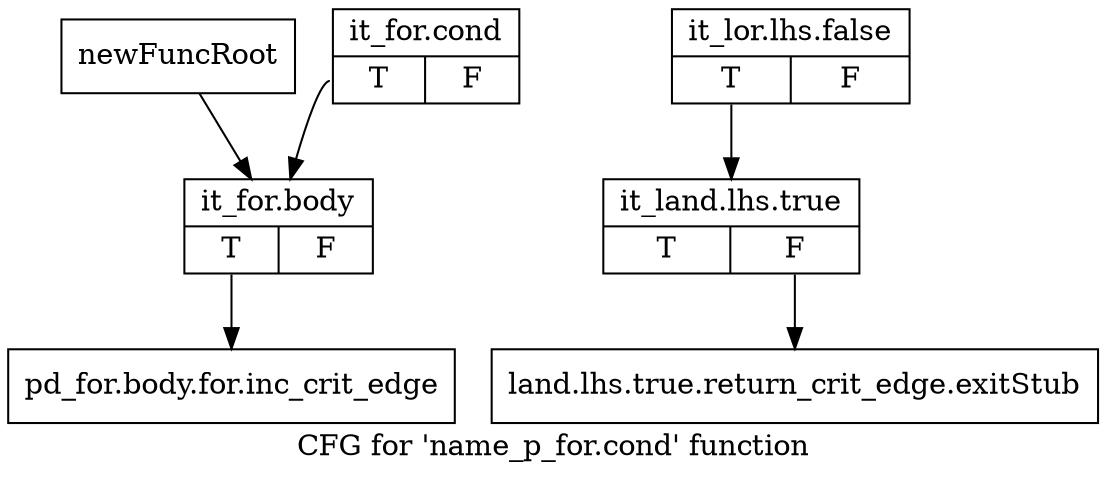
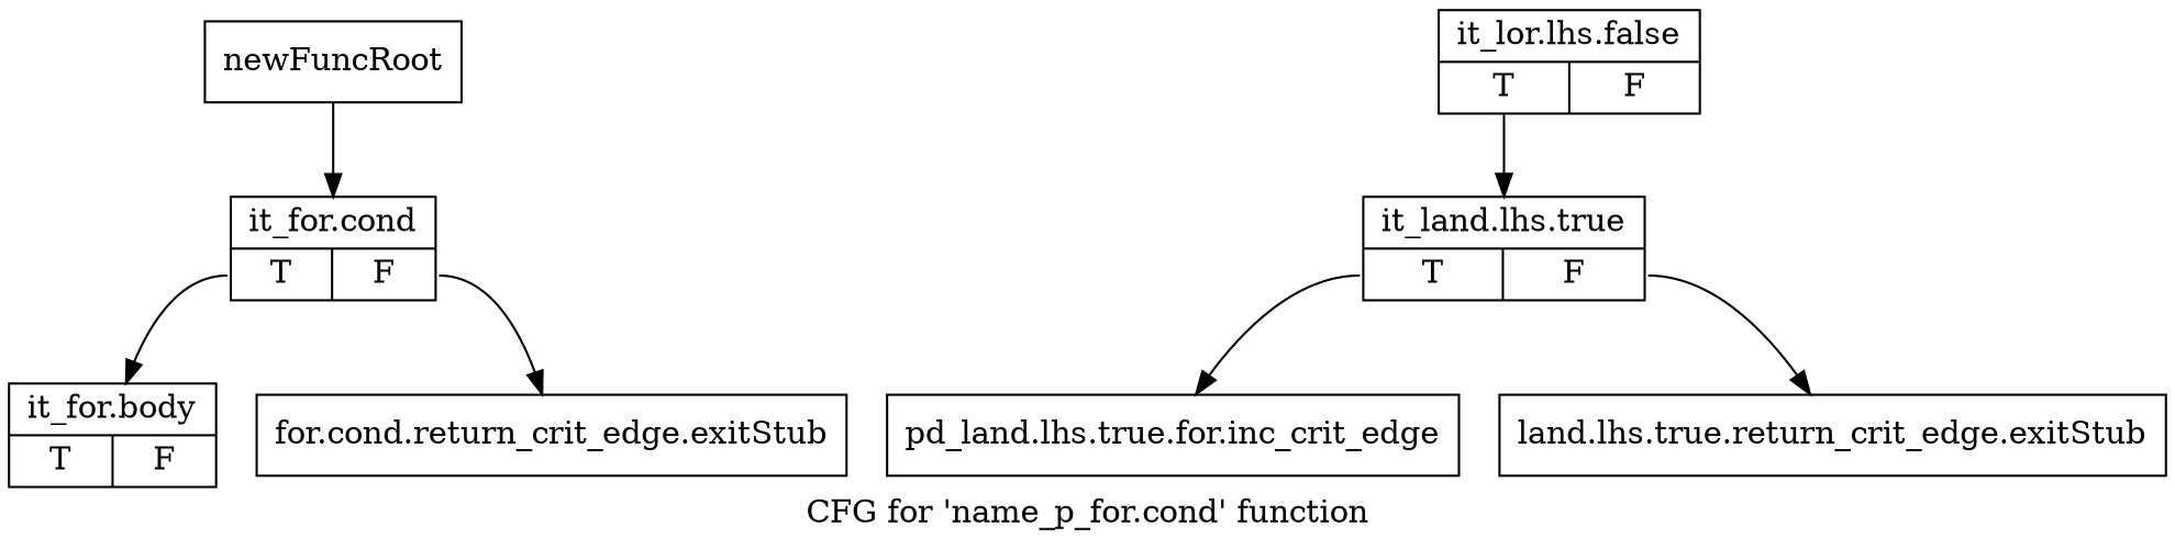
  digraph {
    label="CFG for 'name_p_for.cond' function"
    node [shape=record]
    edge [tailport=s0]
    n1 [label="{newFuncRoot}"]
    n2 [label="{it_for.cond|{<s0>T|<s1>F}}"]
+   n3 [label="{for.cond.return_crit_edge.exitStub}"]
    n4 [label="{it_for.body|{<s0>T|<s1>F}}"]
-   n5 [label="{pd_for.body.for.inc_crit_edge}"]
    n6 [label="{land.lhs.true.return_crit_edge.exitStub}"]
    n7 [label="{it_lor.lhs.false|{<s0>T|<s1>F}}"]
    n8 [label="{it_land.lhs.true|{<s0>T|<s1>F}}"]
-   n1 -> n4 [tailport=""]
+   n9 [label="{pd_land.lhs.true.for.inc_crit_edge}"]
+   n1 -> n2 [tailport=""]
+   n2 -> n3 [tailport=s1]
    n2 -> n4
-   n4 -> n5
    n7 -> n8
    n8 -> n6 [tailport=s1]
+   n8 -> n9
  }
